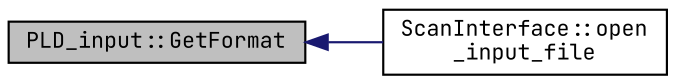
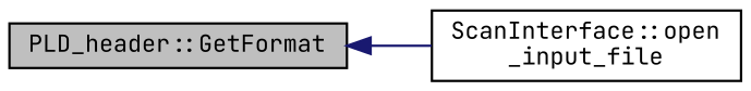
  digraph {
    rankdir=LR
    fontname="JetBrains Mono"
    node [color=black fontname="JetBrains Mono" fontsize=10 shape=record style=filled]
-   n1 [fillcolor=grey75 fontcolor=black height=0.2 label="PLD_input::GetFormat" width=0.4]
+   n1 [fillcolor=grey75 fontcolor=black height=0.2 label="PLD_header::GetFormat" width=0.4]
    n2 [fillcolor=white height=0.2 label="ScanInterface::open\l_input_file" width=0.4]
    n1 -> n2 [color=midnightblue dir=back fontname="JetBrains Mono" fontsize=10 labelfontname=Helvetica labelfontsize=10 style=solid]
  }
